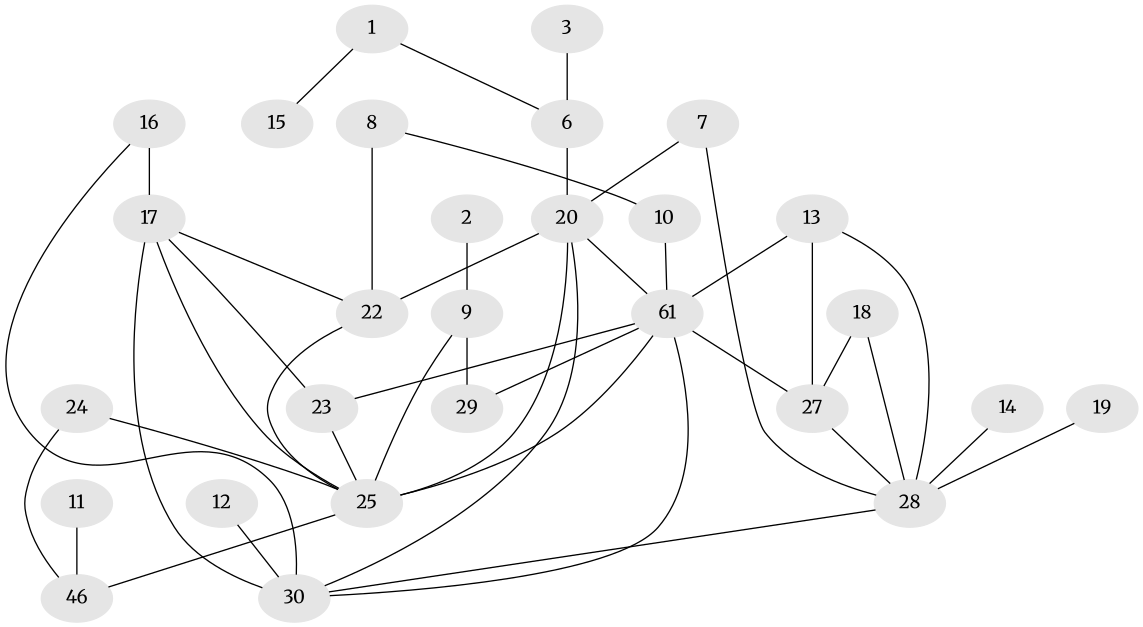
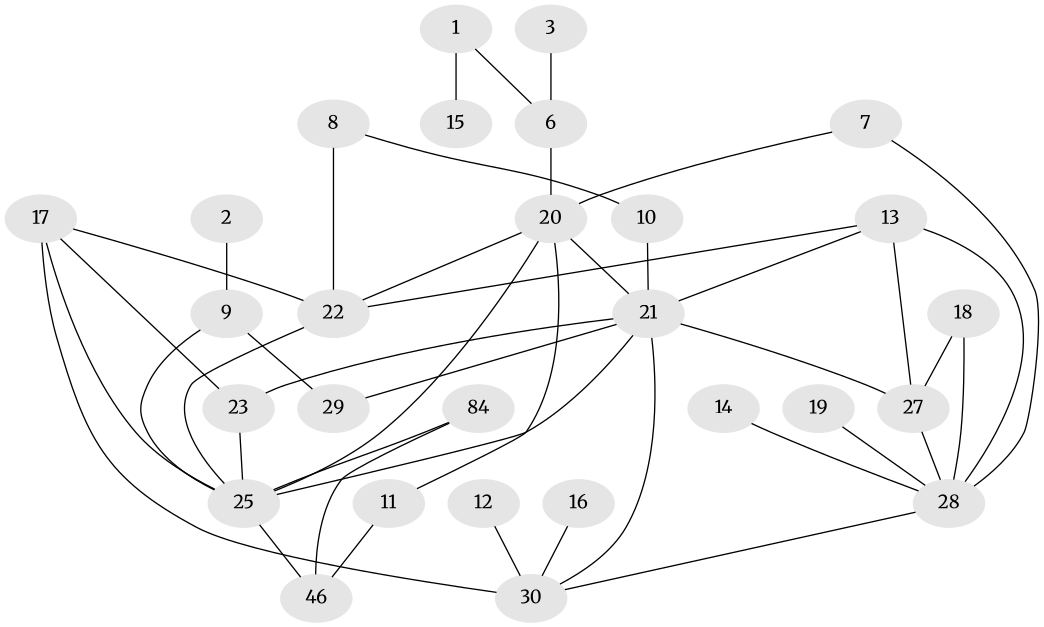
  graph {
    fontname=Merriweather
    node [color=gray90 fontname=Merriweather style=filled]
    edge [fontname=Merriweather weight=1.0]
    1
    6
    15
    20
    2
    9
    25
    29
    3
    n10 [label=46]
    22
-   21 [label=61]
+   21
    30
    7
    28
    8
    10
    27
    23
    11
    12
    13
    14
    16
    17
    18
    19
-   24
+   24 [label=84]
    1 -- 6
    1 -- 15
    6 -- 20 [weight=6.0]
    20 -- 25
    20 -- 22
    20 -- 21
-   20 -- 30
+   20 -- 11
    2 -- 9
    9 -- 25
    9 -- 29
    25 -- n10 [weight=2.0]
    3 -- 6
    22 -- 25
    21 -- 25
    21 -- 29
    21 -- 30 [weight=2.0]
    21 -- 27
    21 -- 23
    7 -- 20
    7 -- 28
    28 -- 30
    8 -- 22 [weight=6.0]
    8 -- 10
    10 -- 21
    27 -- 28
    23 -- 25
    11 -- n10
    12 -- 30
+   13 -- 22
    13 -- 21 [weight=2.0]
    13 -- 28 [weight=2.0]
    13 -- 27 [weight=2.0]
    14 -- 28
    16 -- 30
-   16 -- 17 [weight=3.0]
    17 -- 25
    17 -- 22
    17 -- 30 [weight=3.0]
    17 -- 23
    18 -- 28
    18 -- 27
    19 -- 28
    24 -- 25 [weight=4.0]
    24 -- n10 [weight=2.0]
  }
